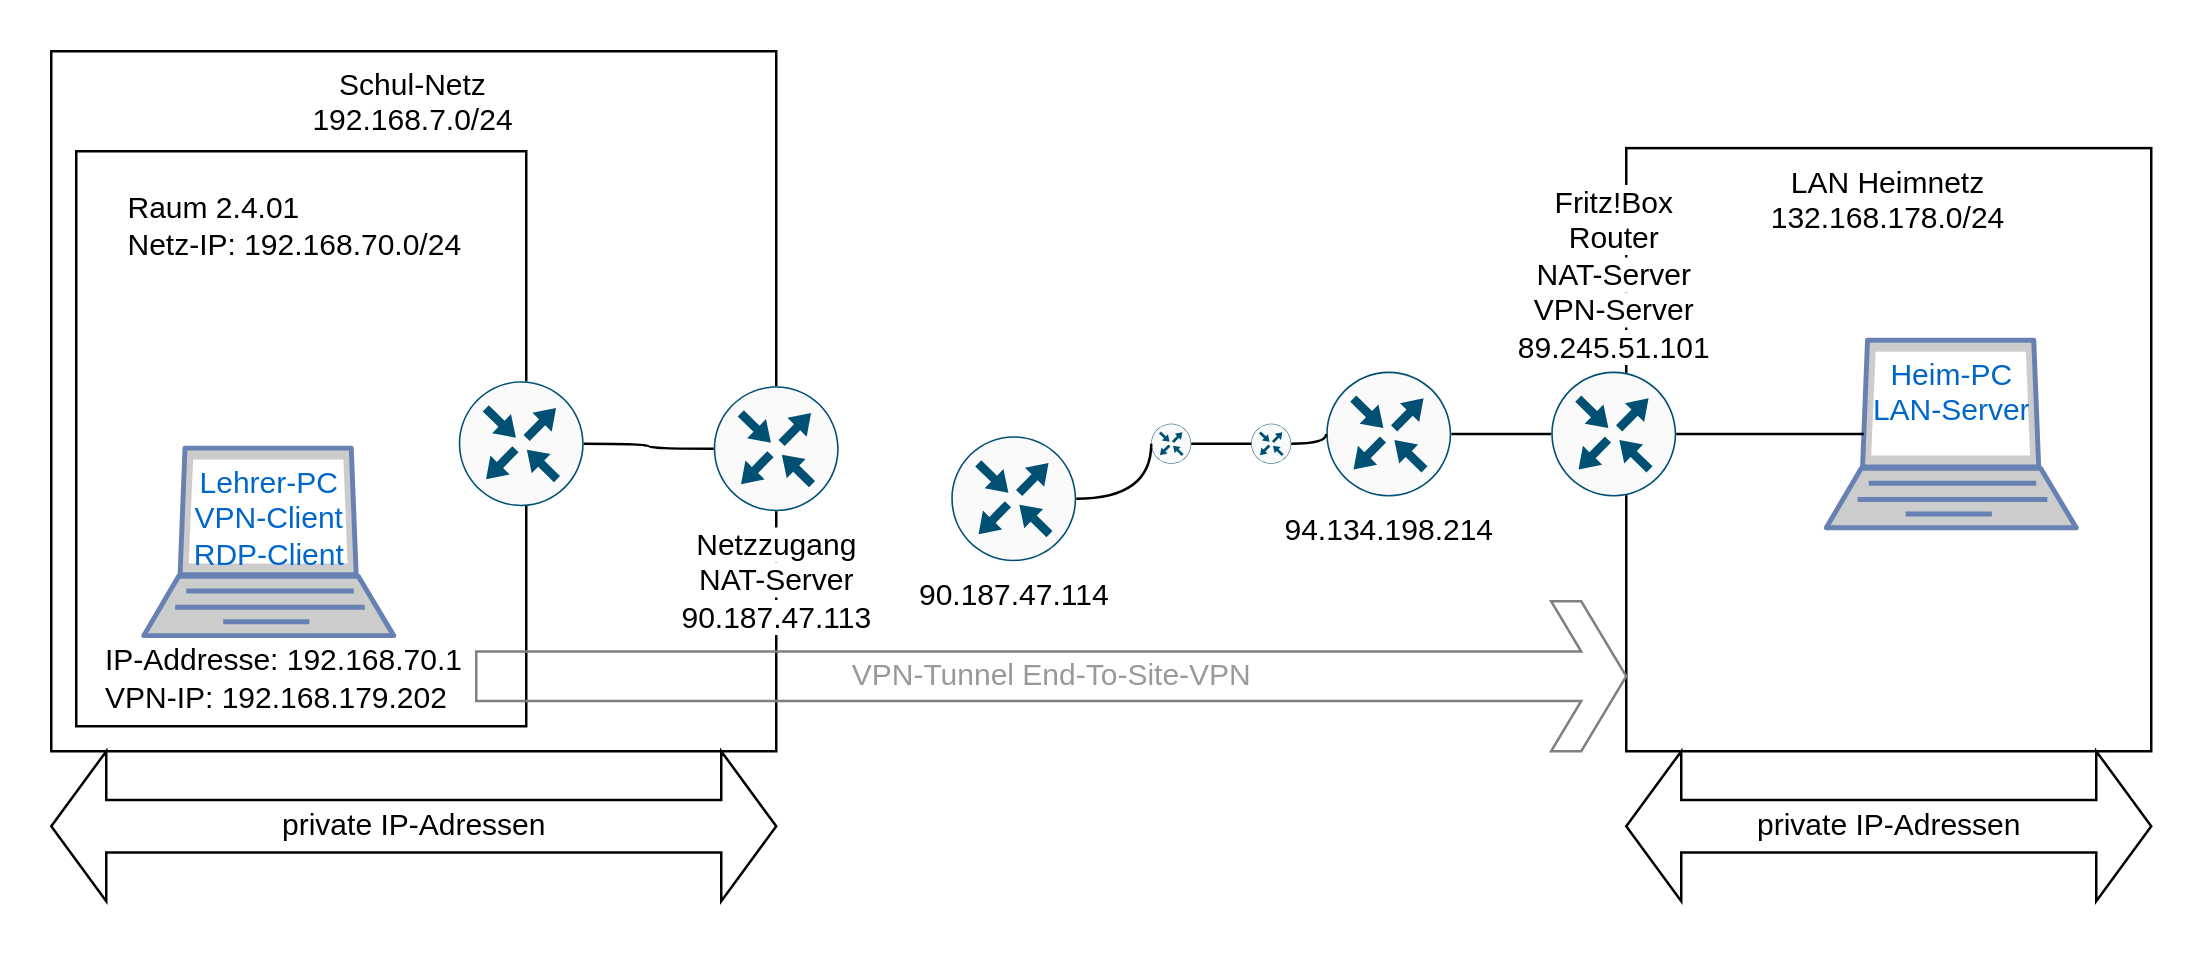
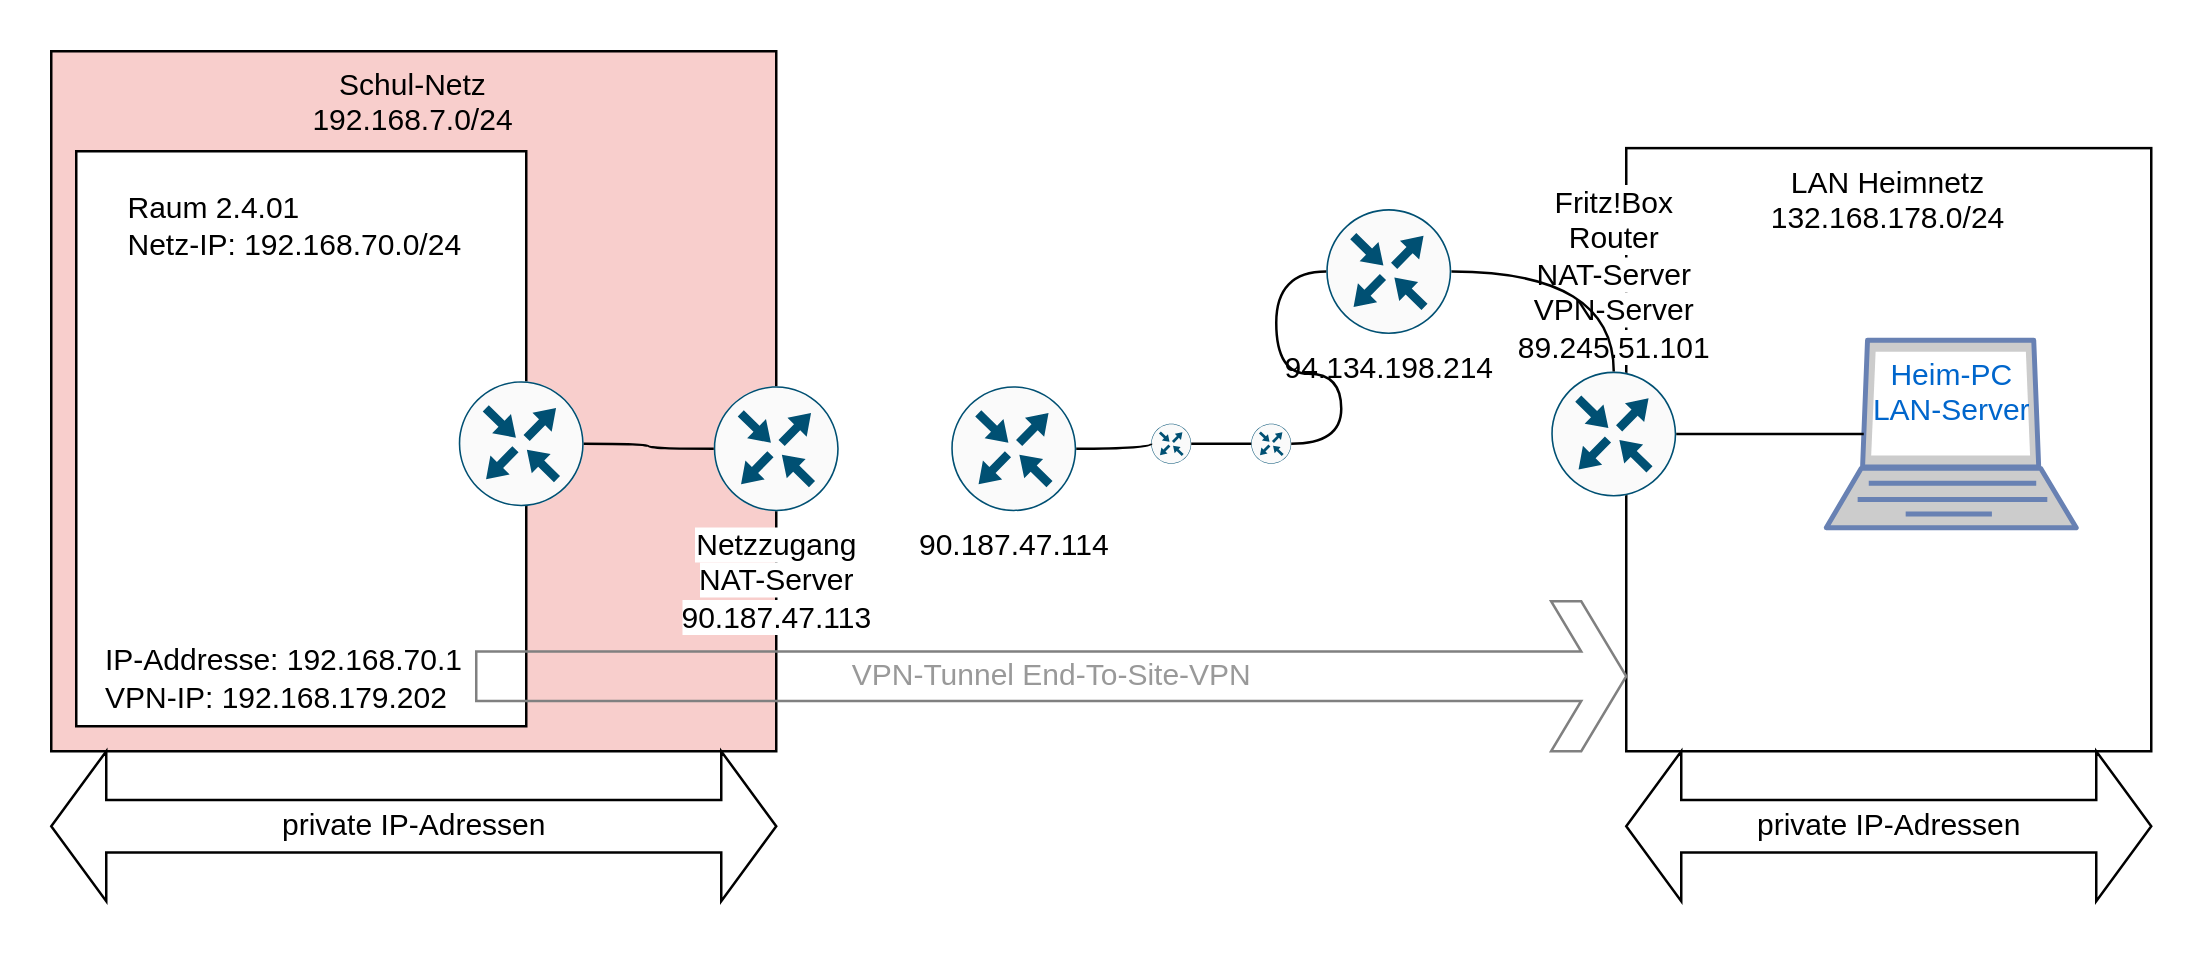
  <mxCell id="0" />
  <mxCell id="1" parent="0" />
- <mxCell id="2" value="Schul-Netz&lt;div&gt;192.168.7.0/24&lt;/div&gt;" style="rounded=0;whiteSpace=wrap;html=1;verticalAlign=top;" vertex="1" parent="1"><mxGeometry y="20" width="290" height="280" as="geometry" x="20" /></mxCell>
+ <mxCell id="2" value="Schul-Netz&lt;div&gt;192.168.7.0/24&lt;/div&gt;" style="rounded=0;whiteSpace=wrap;html=1;verticalAlign=top;fillColor=#f8cecc;" vertex="1" parent="1"><mxGeometry y="20" width="290" height="280" as="geometry" x="20" /></mxCell>
  <mxCell id="3" value="" style="rounded=0;whiteSpace=wrap;html=1;" vertex="1" parent="1"><mxGeometry x="30" y="60" width="180" height="230" as="geometry" /></mxCell>
- <mxCell id="4" value="Lehrer-PC&lt;br&gt;VPN-Client&lt;div&gt;RDP-Client&lt;/div&gt;" style="fontColor=#0066CC;verticalAlign=top;verticalLabelPosition=middle;labelPosition=center;align=center;html=1;outlineConnect=0;fillColor=#CCCCCC;strokeColor=#6881B3;gradientColor=none;gradientDirection=north;strokeWidth=2;shape=mxgraph.networks.laptop;" vertex="1" parent="1"><mxGeometry x="57" y="178.75" width="100" height="75" as="geometry" /></mxCell>
  <mxCell id="5" value="IP-Addresse: 192.168.70.1&lt;div&gt;VPN-IP: 192.168.179.202&lt;/div&gt;" style="text;html=1;align=left;verticalAlign=middle;whiteSpace=wrap;rounded=0;" vertex="1" parent="1"><mxGeometry x="40" y="258.75" width="160" height="25" as="geometry" /></mxCell>
  <mxCell id="6" value="Raum 2.4.01&lt;div&gt;Netz-IP: 192.168.70.0/24&lt;/div&gt;" style="text;html=1;align=left;verticalAlign=middle;whiteSpace=wrap;rounded=0;" vertex="1" parent="1"><mxGeometry x="48.5" y="70" width="160" height="40" as="geometry" /></mxCell>
  <mxCell id="7" value="LAN Heimnetz&lt;div&gt;132.168.178.0/24&lt;/div&gt;" style="rounded=0;whiteSpace=wrap;html=1;verticalAlign=top;" vertex="1" parent="1"><mxGeometry x="650" y="58.75" width="210" height="241.25" as="geometry" /></mxCell>
  <mxCell id="8" value="Heim-PC&lt;div&gt;LAN-Server&lt;/div&gt;" style="fontColor=#0066CC;verticalAlign=top;verticalLabelPosition=middle;labelPosition=center;align=center;html=1;outlineConnect=0;fillColor=#CCCCCC;strokeColor=#6881B3;gradientColor=none;gradientDirection=north;strokeWidth=2;shape=mxgraph.networks.laptop;" vertex="1" parent="1"><mxGeometry x="730" y="135.63" width="100" height="75" as="geometry" /></mxCell>
  <mxCell id="9" value="&lt;span style=&quot;background-color: rgb(255, 255, 255);&quot;&gt;Fritz!Box&lt;/span&gt;&lt;div&gt;&lt;span style=&quot;background-color: rgb(255, 255, 255);&quot;&gt;Router&lt;/span&gt;&lt;/div&gt;&lt;div&gt;&lt;span style=&quot;background-color: rgb(255, 255, 255);&quot;&gt;NAT-Server&lt;br&gt;&lt;/span&gt;&lt;div&gt;&lt;span style=&quot;background-color: rgb(255, 255, 255);&quot;&gt;VPN-Server&lt;/span&gt;&lt;/div&gt;&lt;/div&gt;&lt;div&gt;&lt;span style=&quot;background-color: rgb(255, 255, 255);&quot;&gt;89.245.51.101&lt;/span&gt;&lt;/div&gt;" style="sketch=0;points=[[0.5,0,0],[1,0.5,0],[0.5,1,0],[0,0.5,0],[0.145,0.145,0],[0.856,0.145,0],[0.855,0.856,0],[0.145,0.855,0]];verticalLabelPosition=top;html=1;verticalAlign=bottom;aspect=fixed;align=center;pointerEvents=1;shape=mxgraph.cisco19.rect;prIcon=router;fillColor=#FAFAFA;strokeColor=#005073;labelPosition=center;" vertex="1" parent="1"><mxGeometry x="620" y="148.13" width="50" height="50" as="geometry" /></mxCell>
  <mxCell id="10" style="edgeStyle=orthogonalEdgeStyle;rounded=0;orthogonalLoop=1;jettySize=auto;html=1;exitX=0.15;exitY=0.5;exitDx=0;exitDy=0;exitPerimeter=0;entryX=1;entryY=0.5;entryDx=0;entryDy=0;entryPerimeter=0;endArrow=none;endFill=0;" edge="1" parent="1" source="8" target="9"><mxGeometry relative="1" as="geometry" /></mxCell>
  <mxCell id="11" value="" style="sketch=0;points=[[0.5,0,0],[1,0.5,0],[0.5,1,0],[0,0.5,0],[0.145,0.145,0],[0.856,0.145,0],[0.855,0.856,0],[0.145,0.855,0]];verticalLabelPosition=bottom;html=1;verticalAlign=top;aspect=fixed;align=center;pointerEvents=1;shape=mxgraph.cisco19.rect;prIcon=router;fillColor=#FAFAFA;strokeColor=#005073;" vertex="1" parent="1"><mxGeometry x="183" y="152" width="50" height="50" as="geometry" /></mxCell>
  <mxCell id="12" value="&lt;span style=&quot;background-color: rgb(255, 255, 255);&quot;&gt;Netzzugang&lt;/span&gt;&lt;div&gt;&lt;span style=&quot;background-color: rgb(255, 255, 255);&quot;&gt;NAT-Server&lt;/span&gt;&lt;/div&gt;&lt;div&gt;&lt;span style=&quot;background-color: rgb(255, 255, 255);&quot;&gt;90.187.47.113&lt;/span&gt;&lt;/div&gt;" style="sketch=0;points=[[0.5,0,0],[1,0.5,0],[0.5,1,0],[0,0.5,0],[0.145,0.145,0],[0.856,0.145,0],[0.855,0.856,0],[0.145,0.855,0]];verticalLabelPosition=bottom;html=1;verticalAlign=top;aspect=fixed;align=center;pointerEvents=1;shape=mxgraph.cisco19.rect;prIcon=router;fillColor=#FAFAFA;strokeColor=#005073;" vertex="1" parent="1"><mxGeometry x="285" y="154" width="50" height="50" as="geometry" /></mxCell>
  <mxCell id="13" style="edgeStyle=orthogonalEdgeStyle;rounded=0;orthogonalLoop=1;jettySize=auto;html=1;exitX=1;exitY=0.5;exitDx=0;exitDy=0;exitPerimeter=0;endArrow=none;endFill=0;curved=1;" edge="1" parent="1" source="14" target="9"><mxGeometry relative="1" as="geometry" /></mxCell>
- <mxCell id="14" value="94.134.198.214" style="sketch=0;points=[[0.5,0,0],[1,0.5,0],[0.5,1,0],[0,0.5,0],[0.145,0.145,0],[0.856,0.145,0],[0.855,0.856,0],[0.145,0.855,0]];verticalLabelPosition=bottom;html=1;verticalAlign=top;aspect=fixed;align=center;pointerEvents=1;shape=mxgraph.cisco19.rect;prIcon=router;fillColor=#FAFAFA;strokeColor=#005073;" vertex="1" parent="1"><mxGeometry x="530" y="148.13" width="50" height="50" as="geometry" /></mxCell>
+ <mxCell id="14" value="94.134.198.214" style="sketch=0;points=[[0.5,0,0],[1,0.5,0],[0.5,1,0],[0,0.5,0],[0.145,0.145,0],[0.856,0.145,0],[0.855,0.856,0],[0.145,0.855,0]];verticalLabelPosition=bottom;html=1;verticalAlign=top;aspect=fixed;align=center;pointerEvents=1;shape=mxgraph.cisco19.rect;prIcon=router;fillColor=#FAFAFA;strokeColor=#005073;" vertex="1" parent="1"><mxGeometry x="530" y="83.13" width="50" height="50" as="geometry" /></mxCell>
  <mxCell id="15" value="" style="sketch=0;points=[[0.5,0,0],[1,0.5,0],[0.5,1,0],[0,0.5,0],[0.145,0.145,0],[0.856,0.145,0],[0.855,0.856,0],[0.145,0.855,0]];verticalLabelPosition=bottom;html=1;verticalAlign=top;aspect=fixed;align=center;pointerEvents=1;shape=mxgraph.cisco19.rect;prIcon=router;fillColor=#FAFAFA;strokeColor=#005073;" vertex="1" parent="1"><mxGeometry x="460" y="169" width="16" height="16" as="geometry" /></mxCell>
  <mxCell id="16" value="" style="sketch=0;points=[[0.5,0,0],[1,0.5,0],[0.5,1,0],[0,0.5,0],[0.145,0.145,0],[0.856,0.145,0],[0.855,0.856,0],[0.145,0.855,0]];verticalLabelPosition=bottom;html=1;verticalAlign=top;aspect=fixed;align=center;pointerEvents=1;shape=mxgraph.cisco19.rect;prIcon=router;fillColor=#FAFAFA;strokeColor=#005073;" vertex="1" parent="1"><mxGeometry x="500" y="169" width="16" height="16" as="geometry" /></mxCell>
- <mxCell id="17" value="&lt;div&gt;&lt;span style=&quot;background-color: rgb(255, 255, 255);&quot;&gt;90.187.47.114&lt;/span&gt;&lt;/div&gt;" style="sketch=0;points=[[0.5,0,0],[1,0.5,0],[0.5,1,0],[0,0.5,0],[0.145,0.145,0],[0.856,0.145,0],[0.855,0.856,0],[0.145,0.855,0]];verticalLabelPosition=bottom;html=1;verticalAlign=top;aspect=fixed;align=center;pointerEvents=1;shape=mxgraph.cisco19.rect;prIcon=router;fillColor=#FAFAFA;strokeColor=#005073;" vertex="1" parent="1"><mxGeometry x="380" y="174" width="50" height="50" as="geometry" /></mxCell>
+ <mxCell id="17" value="&lt;div&gt;&lt;span style=&quot;background-color: rgb(255, 255, 255);&quot;&gt;90.187.47.114&lt;/span&gt;&lt;/div&gt;" style="sketch=0;points=[[0.5,0,0],[1,0.5,0],[0.5,1,0],[0,0.5,0],[0.145,0.145,0],[0.856,0.145,0],[0.855,0.856,0],[0.145,0.855,0]];verticalLabelPosition=bottom;html=1;verticalAlign=top;aspect=fixed;align=center;pointerEvents=1;shape=mxgraph.cisco19.rect;prIcon=router;fillColor=#FAFAFA;strokeColor=#005073;" vertex="1" parent="1"><mxGeometry x="380" y="154" width="50" height="50" as="geometry" /></mxCell>
  <mxCell id="18" value="private IP-Adressen" style="html=1;shadow=0;dashed=0;align=center;verticalAlign=middle;shape=mxgraph.arrows2.twoWayArrow;dy=0.65;dx=22;" vertex="1" parent="1"><mxGeometry y="300" width="290" height="60" as="geometry" x="20" /></mxCell>
  <mxCell id="19" value="private IP-Adressen" style="html=1;shadow=0;dashed=0;align=center;verticalAlign=middle;shape=mxgraph.arrows2.twoWayArrow;dy=0.65;dx=22;" vertex="1" parent="1"><mxGeometry x="650" y="300" width="210" height="60" as="geometry" /></mxCell>
  <mxCell id="20" style="edgeStyle=orthogonalEdgeStyle;rounded=0;orthogonalLoop=1;jettySize=auto;html=1;exitX=1;exitY=0.5;exitDx=0;exitDy=0;exitPerimeter=0;entryX=0;entryY=0.5;entryDx=0;entryDy=0;entryPerimeter=0;endArrow=none;endFill=0;curved=1;" edge="1" parent="1" source="11" target="12"><mxGeometry relative="1" as="geometry" /></mxCell>
  <mxCell id="21" style="edgeStyle=orthogonalEdgeStyle;rounded=0;orthogonalLoop=1;jettySize=auto;html=1;exitX=1;exitY=0.5;exitDx=0;exitDy=0;exitPerimeter=0;entryX=0;entryY=0.5;entryDx=0;entryDy=0;entryPerimeter=0;endArrow=none;endFill=0;curved=1;" edge="1" parent="1" source="17" target="15"><mxGeometry relative="1" as="geometry" /></mxCell>
  <mxCell id="22" style="edgeStyle=orthogonalEdgeStyle;rounded=0;orthogonalLoop=1;jettySize=auto;html=1;exitX=1;exitY=0.5;exitDx=0;exitDy=0;exitPerimeter=0;entryX=0;entryY=0.5;entryDx=0;entryDy=0;entryPerimeter=0;endArrow=none;endFill=0;curved=1;" edge="1" parent="1" source="15" target="16"><mxGeometry relative="1" as="geometry" /></mxCell>
  <mxCell id="23" style="edgeStyle=orthogonalEdgeStyle;rounded=0;orthogonalLoop=1;jettySize=auto;html=1;exitX=1;exitY=0.5;exitDx=0;exitDy=0;exitPerimeter=0;entryX=0;entryY=0.5;entryDx=0;entryDy=0;entryPerimeter=0;endArrow=none;endFill=0;curved=1;" edge="1" parent="1" source="16" target="14"><mxGeometry relative="1" as="geometry" /></mxCell>
  <mxCell id="24" value="VPN-Tunnel End-To-Site-VPN" style="html=1;shadow=0;dashed=0;align=center;verticalAlign=middle;shape=mxgraph.arrows2.sharpArrow;dy1=0.67;dx1=18;dx2=18;notch=0;fillColor=none;strokeColor=#808080;fontColor=#999999;" vertex="1" parent="1"><mxGeometry x="190" y="240" width="460" height="60" as="geometry" /></mxCell>
